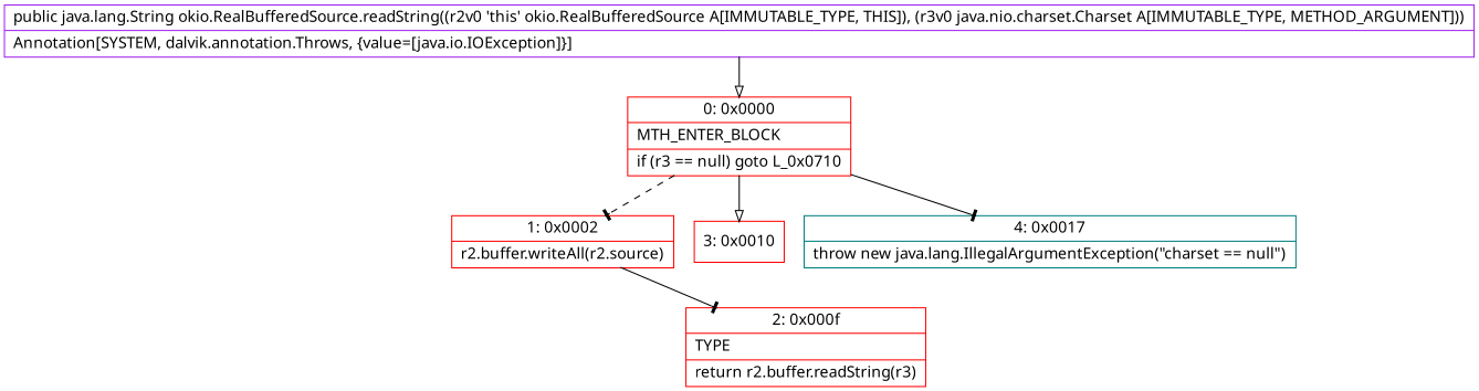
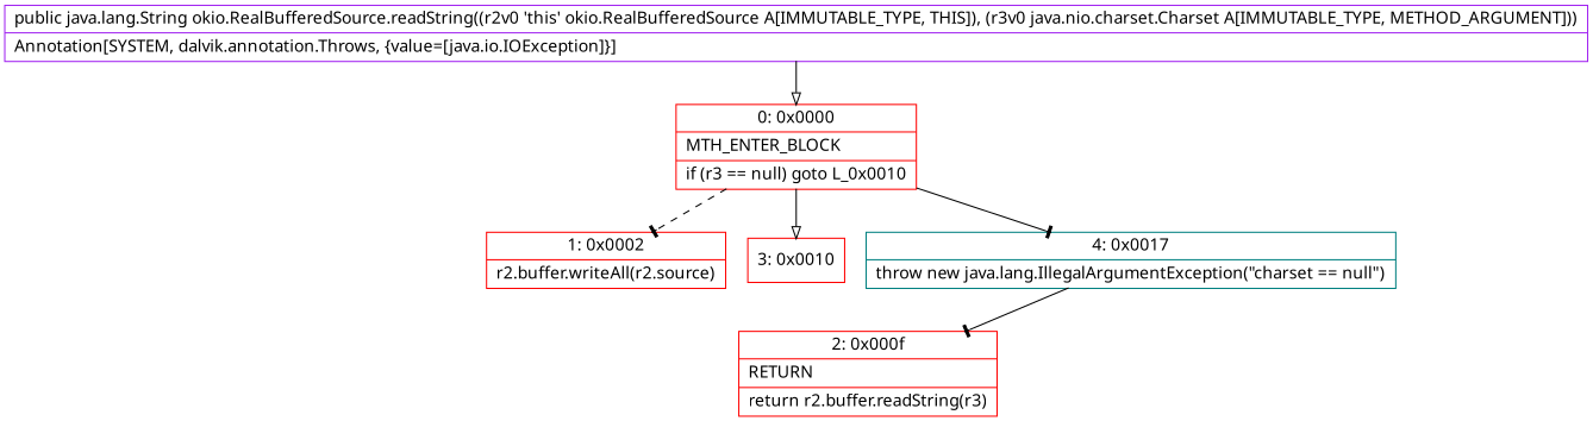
  digraph {
    fontname="Noto Sans"
    node [color=red fontname="Noto Sans" shape=record]
    edge [arrowhead=tee fontname="Noto Sans"]
-   n1 [label="{0\:\ 0x0000|MTH_ENTER_BLOCK\l|if (r3 == null) goto L_0x0710\l}"]
+   n1 [label="{0\:\ 0x0000|MTH_ENTER_BLOCK\l|if (r3 == null) goto L_0x0010\l}"]
    n2 [label="{1\:\ 0x0002|r2.buffer.writeAll(r2.source)\l}"]
    n3 [label="{3\:\ 0x0010}"]
    n4 [color=teal label="{4\:\ 0x0017|throw new java.lang.IllegalArgumentException(\"charset == null\")\l}"]
-   n5 [label="{2\:\ 0x000f|TYPE\l|return r2.buffer.readString(r3)\l}"]
+   n5 [label="{2\:\ 0x000f|RETURN\l|return r2.buffer.readString(r3)\l}"]
    n6 [color=purple label="{public java.lang.String okio.RealBufferedSource.readString((r2v0 'this' okio.RealBufferedSource A[IMMUTABLE_TYPE, THIS]), (r3v0 java.nio.charset.Charset A[IMMUTABLE_TYPE, METHOD_ARGUMENT]))  | Annotation[SYSTEM, dalvik.annotation.Throws, \{value=[java.io.IOException]\}]\l}"]
    n1 -> n2 [style=dashed]
    n1 -> n3 [arrowhead=onormal]
    n1 -> n4
-   n2 -> n5
+   n4 -> n5
    n6 -> n1 [arrowhead=onormal]
  }
